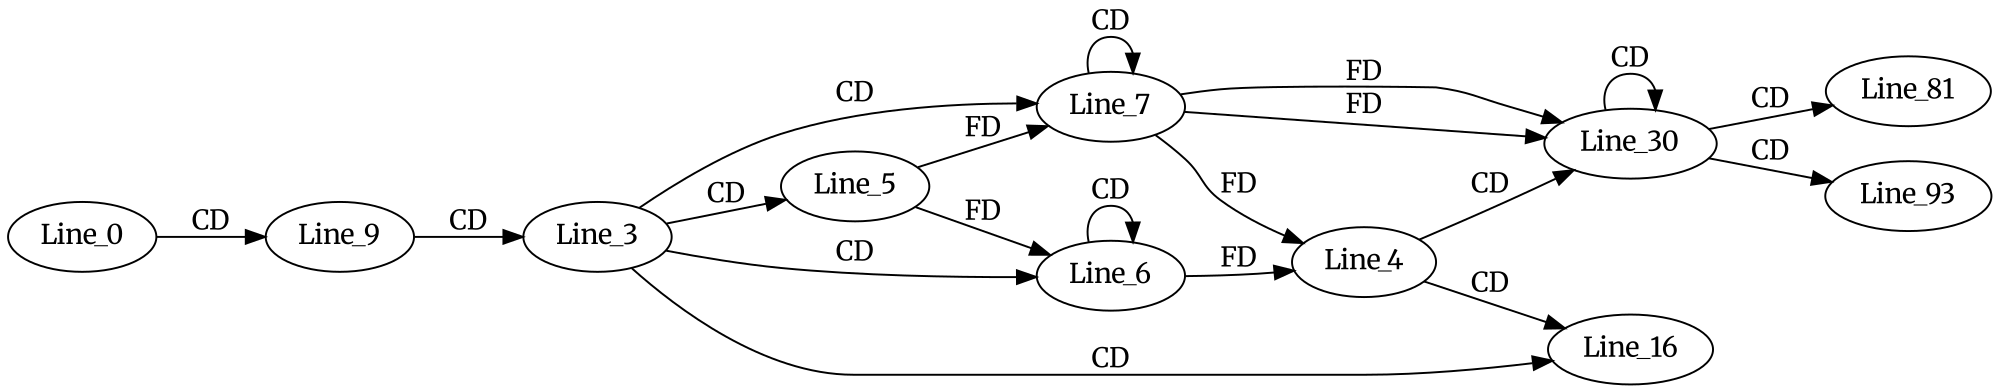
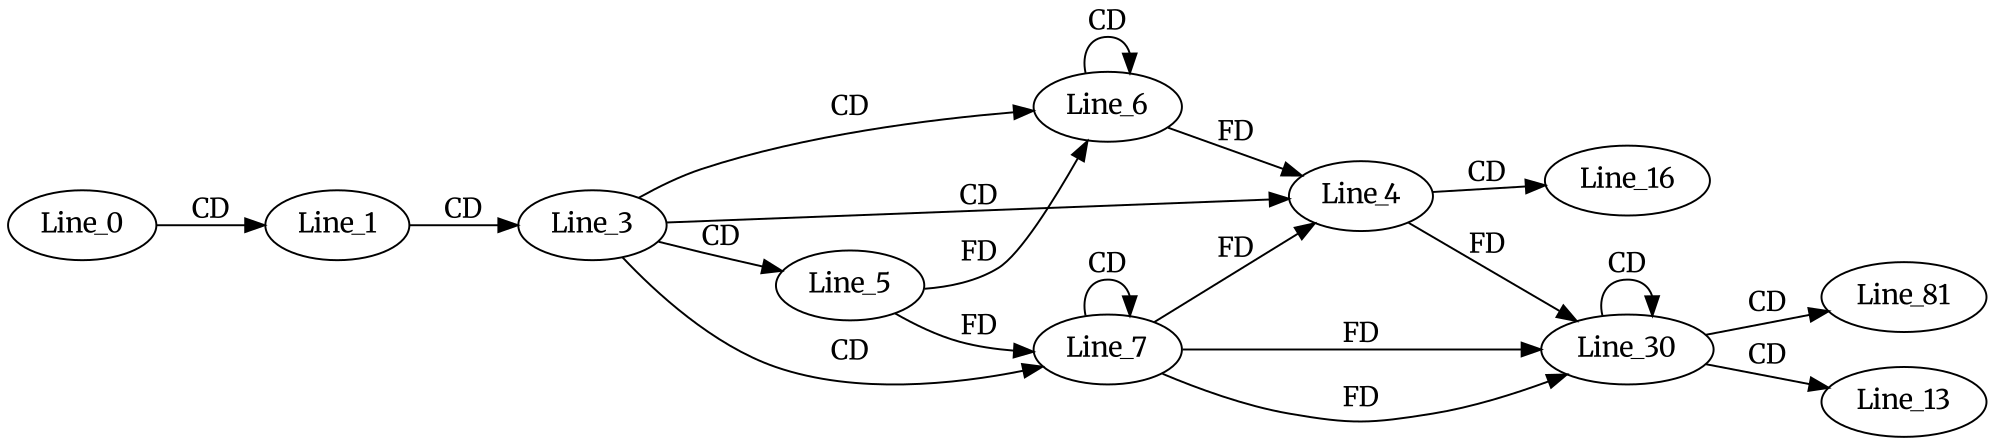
  digraph {
    fontname=Merriweather
    rankdir=LR
    node [fontname=Merriweather]
    edge [fontname=Merriweather]
    Line_0
-   Line_1 [label=Line_9]
+   Line_1
    Line_3
    Line_5
    Line_6
    Line_7
    n7 [label=Line_4]
    n8 [label=Line_30]
    Line_16
    n10 [label=Line_81]
-   Line_13 [label=Line_93]
+   Line_13
    Line_0 -> Line_1 [label=CD]
    Line_1 -> Line_3 [label=CD]
    Line_3 -> Line_5 [label=CD]
    Line_3 -> Line_6 [label=CD]
    Line_3 -> Line_7 [label=CD]
-   Line_3 -> Line_16 [label=CD]
+   Line_3 -> n7 [label=CD]
    Line_5 -> Line_6 [label=FD]
    Line_5 -> Line_7 [label=FD]
    Line_6 -> Line_6 [label=CD]
    Line_6 -> n7 [label=FD]
    Line_7 -> Line_7 [label=CD]
    Line_7 -> n7 [label=FD]
    Line_7 -> n8 [label=FD]
    Line_7 -> n8 [label=FD]
-   n7 -> n8 [label=CD]
+   n7 -> n8 [label=FD]
    n7 -> Line_16 [label=CD]
    n8 -> n8 [label=CD]
    n8 -> n10 [label=CD]
    n8 -> Line_13 [label=CD]
  }
